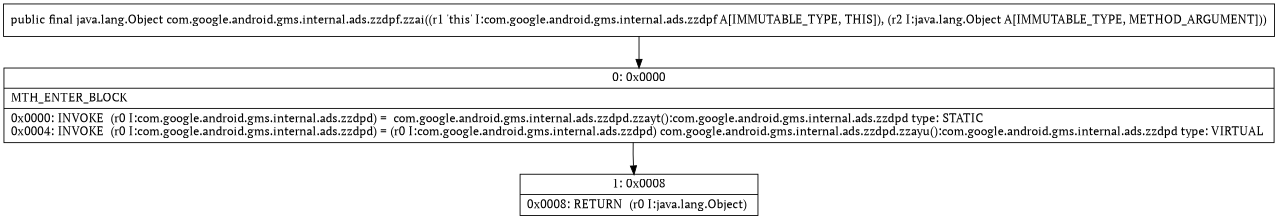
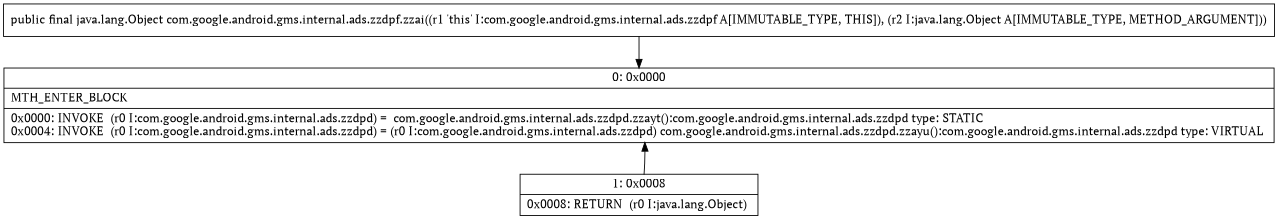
  digraph {
    fontname="PT Serif"
    node [shape=record fontname="PT Serif"]
    edge [fontname="PT Serif"]
    n1 [label="{0\:\ 0x0000|MTH_ENTER_BLOCK\l|0x0000: INVOKE  (r0 I:com.google.android.gms.internal.ads.zzdpd) =  com.google.android.gms.internal.ads.zzdpd.zzayt():com.google.android.gms.internal.ads.zzdpd type: STATIC \l0x0004: INVOKE  (r0 I:com.google.android.gms.internal.ads.zzdpd) = (r0 I:com.google.android.gms.internal.ads.zzdpd) com.google.android.gms.internal.ads.zzdpd.zzayu():com.google.android.gms.internal.ads.zzdpd type: VIRTUAL \l}"]
    n2 [label="{1\:\ 0x0008|0x0008: RETURN  (r0 I:java.lang.Object) \l}"]
    n3 [label="{public final java.lang.Object com.google.android.gms.internal.ads.zzdpf.zzai((r1 'this' I:com.google.android.gms.internal.ads.zzdpf A[IMMUTABLE_TYPE, THIS]), (r2 I:java.lang.Object A[IMMUTABLE_TYPE, METHOD_ARGUMENT])) }"]
-   n1 -> n2
+   n2 -> n1
    n3 -> n1
  }
